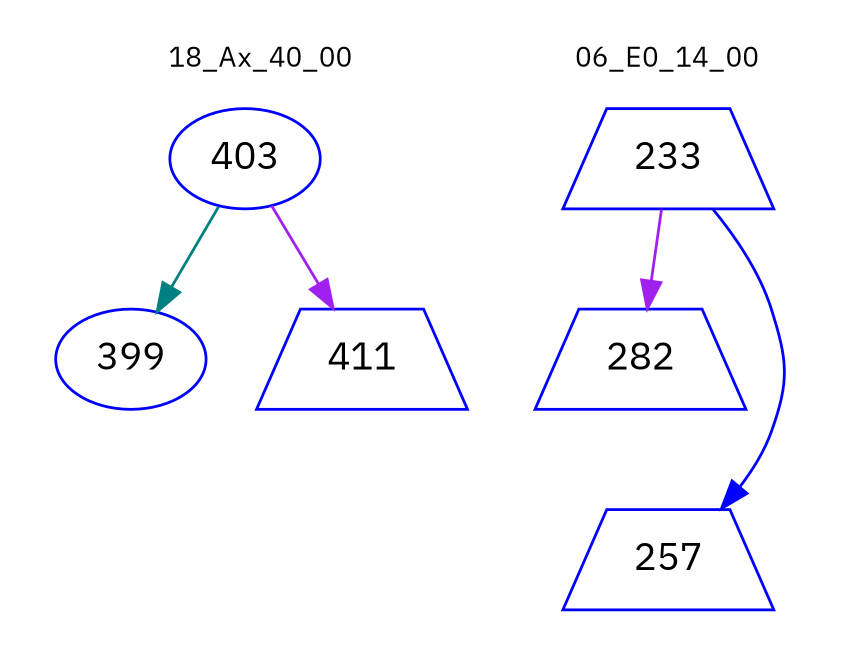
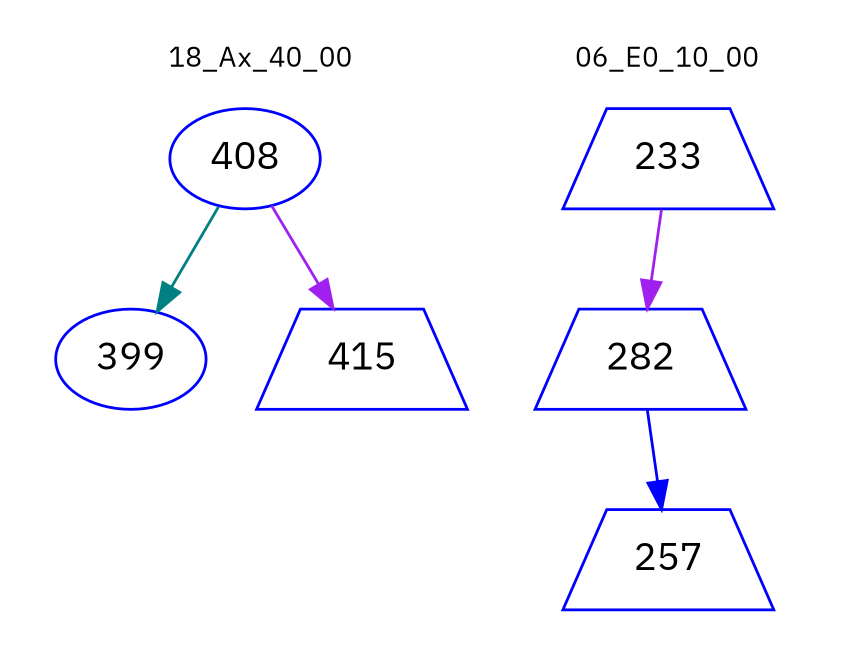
  digraph {
    fontname="IBM Plex Sans"
    node [color=blue fontname="IBM Plex Sans" shape=trapezium]
    edge [color=purple fontname="IBM Plex Sans"]
-   n1 [label=403 shape=ellipse]
+   n1 [label=408 shape=ellipse]
    n2 [label=399 shape=ellipse]
-   n3 [label=411]
+   n3 [label=415]
    n4 [label=233]
    n5 [label=282]
    n6 [label=257]
    subgraph cluster_1 {
      color=white
      fontsize=10
      label="18_Ax_40_00"
      n1
      n2
      n3
    }
    subgraph cluster_2 {
      color=white
      fontsize=10
-     label="06_E0_14_00"
+     label="06_E0_10_00"
      n4
      n5
      n6
    }
    n1 -> n2 [color=teal]
    n1 -> n3
    n4 -> n5
-   n4 -> n6 [color=blue]
+   n5 -> n6 [color=blue]
  }
